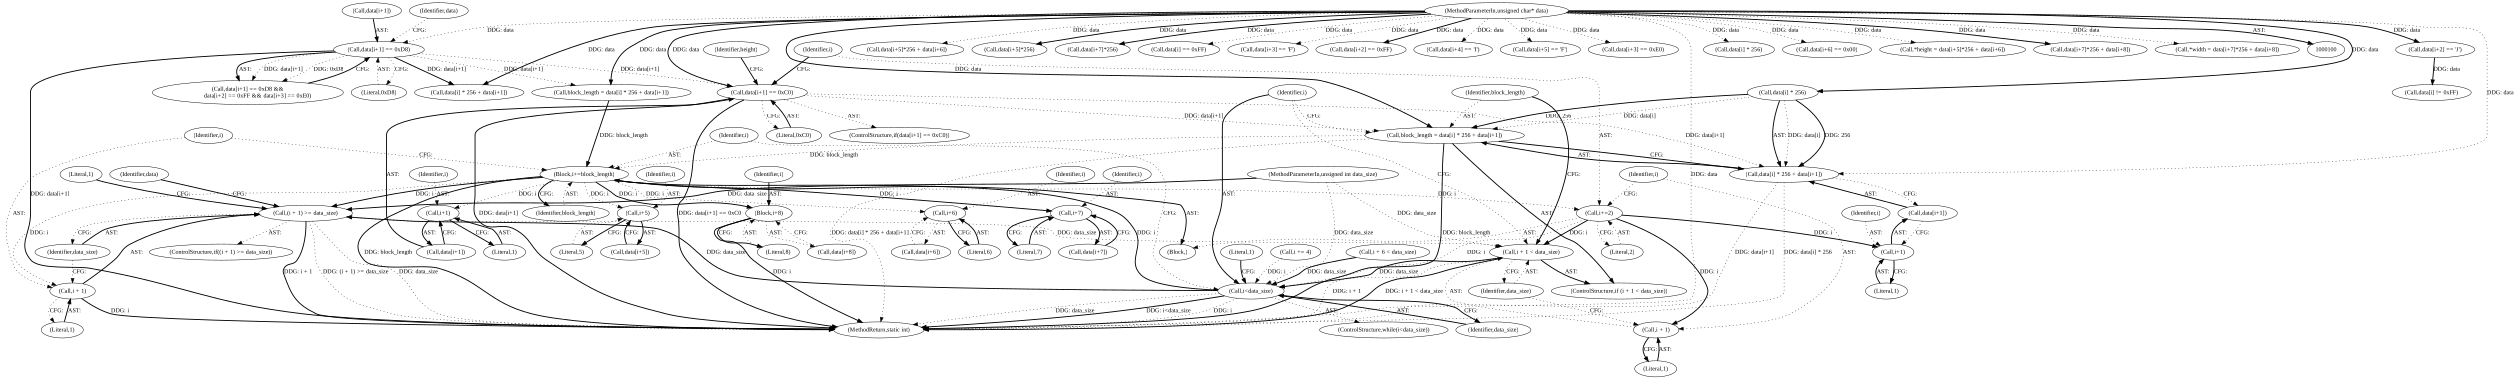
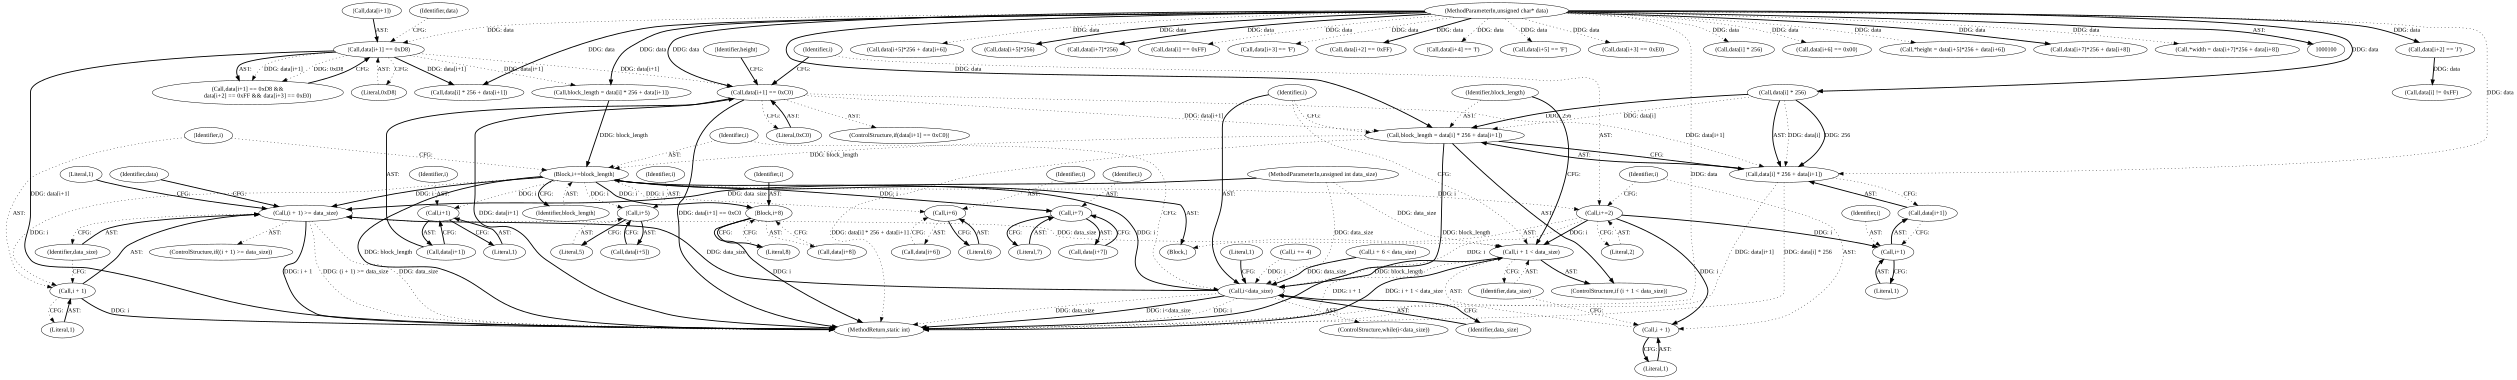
  digraph {
    fontname="Liberation Serif"
    node [fontname="Liberation Serif"]
    edge [fontname="Liberation Serif" style=bold]
    n1 [label="(Call,data[i+1] == 0xC0)"]
    n2 [label="(Call,block_length = data[i] * 256 + data[i+1])"]
    n3 [label="(Call,data[i] * 256 + data[i+1])"]
    n4 [label="(Literal,0xC0)"]
    n5 [label="(ControlStructure,if(data[i+1] == 0xC0))"]
    n6 [label="(MethodReturn,static int)"]
    n7 [label="(Block,i+=block_length)"]
    n8 [label="(ControlStructure,if (i + 1 < data_size))"]
    n9 [label="(Call,data[i+1])"]
    n10 [label="(MethodParameterIn,unsigned char* data)"]
    n11 [label="(Call,data[i+1] == 0xD8)"]
    n12 [label="(Call,data[i+5]*256 + data[i+6])"]
    n13 [label="(Call,data[i+5]*256)"]
    n14 [label="(Call,data[i+7]*256)"]
    n15 [label="(Call,data[i] * 256)"]
    n16 [label="(Call,data[i] == 0xFF)"]
    n17 [label="(Call,data[i+3] == 'F')"]
    n18 [label="(Call,data[i+2] == 0xFF)"]
    n19 [label="(Call,data[i+4] == 'I')"]
    n20 [label="(Call,data[i+5] == 'F')"]
    n21 [label="(Call,data[i+3] == 0xE0)"]
    n22 [label="(Call,data[i+2] == 'J')"]
    n23 [label="(Call,data[i] * 256)"]
    n24 [label="(Call,data[i+6] == 0x00)"]
    n25 [label="(Call,data[i] * 256 + data[i+1])"]
    n26 [label="(Call,*height = data[i+5]*256 + data[i+6])"]
    n27 [label="(Call,block_length = data[i] * 256 + data[i+1])"]
    n28 [label="(Call,data[i+7]*256 + data[i+8])"]
    n29 [label="(Call,*width = data[i+7]*256 + data[i+8])"]
    1000100
    n31 [label="(Call,data[i+1] == 0xD8 &&\n            data[i+2] == 0xFF && data[i+3] == 0xE0)"]
    n32 [label="(Literal,0xD8)"]
    n33 [label="(Call,data[i] != 0xFF)"]
    n34 [label="(Call,(i + 1) >= data_size)"]
    n35 [label="(Call,i + 1)"]
    n36 [label="(Call,i+1)"]
    n37 [label="(Call,i+5)"]
    n38 [label="(Call,i+6)"]
    n39 [label="(Call,i+7)"]
    n40 [label="(Block,i+8)"]
    n41 [label="(Call,i+=2)"]
    n42 [label="(Block,)"]
    n43 [label="(Identifier,block_length)"]
    n44 [label="(Call,i + 1 < data_size)"]
    n45 [label="(ControlStructure,if((i + 1) >= data_size))"]
    n46 [label="(Identifier,data_size)"]
    n47 [label="(Literal,1)"]
    n48 [label="(Call,data[i+1])"]
    n49 [label="(Literal,1)"]
    n50 [label="(Call,data[i+5])"]
    n51 [label="(Literal,5)"]
    n52 [label="(Call,data[i+6])"]
    n53 [label="(Literal,6)"]
    n54 [label="(Call,data[i+7])"]
    n55 [label="(Literal,7)"]
    n56 [label="(Literal,8)"]
    n57 [label="(Call,data[i+8])"]
    n58 [label="(Call,i<data_size)"]
    n59 [label="(Call,i + 1)"]
    n60 [label="(Call,i+1)"]
    n61 [label="(Literal,2)"]
    n62 [label="(Identifier,data_size)"]
    n63 [label="(ControlStructure,while(i<data_size))"]
    n64 [label="(Identifier,data_size)"]
    n65 [label="(Literal,1)"]
    n66 [label="(Literal,1)"]
    n67 [label="(Identifier,i)"]
    n68 [label="(Call,data[i+1])"]
    n69 [label="(Identifier,i)"]
    n70 [label="(Identifier,i)"]
    n71 [label="(Identifier,data)"]
    n72 [label="(Literal,1)"]
    n73 [label="(Identifier,i)"]
    n74 [label="(Identifier,i)"]
    n75 [label="(Call,i += 4)"]
    n76 [label="(Identifier,i)"]
    n77 [label="(Identifier,i)"]
    n78 [label="(Identifier,block_length)"]
    n79 [label="(Identifier,i)"]
    n80 [label="(Identifier,data)"]
    n81 [label="(Identifier,i)"]
    n82 [label="(Identifier,height)"]
    n83 [label="(Identifier,i)"]
    n84 [label="(MethodParameterIn,unsigned int data_size)"]
    n85 [label="(Literal,1)"]
    n86 [label="(Call,i + 6 < data_size)"]
    n87 [label="(Identifier,i)"]
    n1 -> n2 [label="DDG: data[i+1]" style=dotted]
    n1 -> n3 [label="DDG: data[i+1]" style=dotted]
    n1 -> n4 [label="CFG: " style=dotted]
    n1 -> n5 [label="AST: " style=dotted]
    n1 -> n6 [label="DDG: data[i+1]"]
    n1 -> n6 [label="DDG: data[i+1] == 0xC0"]
    n2 -> n3 [label="CFG: "]
    n2 -> n6 [label="DDG: data[i] * 256 + data[i+1]" style=dotted]
    n2 -> n6 [label="DDG: block_length"]
    n2 -> n7 [label="DDG: block_length" style=dotted]
    n2 -> n8 [label="AST: "]
    n3 -> n2 [label="AST: "]
    n3 -> n6 [label="DDG: data[i] * 256" style=dotted]
    n3 -> n6 [label="DDG: data[i+1]" style=dotted]
    n3 -> n9 [label="CFG: " style=dotted]
    n4 -> n1 [label="AST: "]
    n7 -> n6 [label="DDG: block_length"]
    n7 -> n34 [label="DDG: i"]
    n7 -> n35 [label="DDG: i" style=dotted]
    n7 -> n36 [label="DDG: i" style=dotted]
    n7 -> n37 [label="DDG: i" style=dotted]
    n7 -> n38 [label="DDG: i" style=dotted]
    n7 -> n39 [label="DDG: i"]
    n7 -> n40 [label="DDG: i"]
    n7 -> n41 [label="DDG: i" style=dotted]
    n7 -> n42 [label="AST: "]
    n7 -> n43 [label="CFG: "]
    n9 -> n3 [label="AST: "]
    n9 -> n60 [label="CFG: " style=dotted]
    n10 -> n1 [label="DDG: data"]
    n10 -> n2 [label="DDG: data"]
    n10 -> n3 [label="DDG: data" style=dotted]
    n10 -> n6 [label="DDG: data" style=dotted]
    n10 -> n11 [label="DDG: data" style=dotted]
    n10 -> n12 [label="DDG: data" style=dotted]
    n10 -> n13 [label="DDG: data"]
    n10 -> n14 [label="DDG: data"]
    n10 -> n15 [label="DDG: data"]
    n10 -> n16 [label="DDG: data" style=dotted]
    n10 -> n17 [label="DDG: data" style=dotted]
    n10 -> n18 [label="DDG: data"]
    n10 -> n19 [label="DDG: data" style=dotted]
    n10 -> n20 [label="DDG: data" style=dotted]
    n10 -> n21 [label="DDG: data" style=dotted]
    n10 -> n22 [label="DDG: data"]
    n10 -> n23 [label="DDG: data" style=dotted]
    n10 -> n24 [label="DDG: data" style=dotted]
    n10 -> n25 [label="DDG: data"]
    n10 -> n26 [label="DDG: data" style=dotted]
    n10 -> n27 [label="DDG: data"]
    n10 -> n28 [label="DDG: data"]
    n10 -> n29 [label="DDG: data" style=dotted]
    n10 -> 1000100 [label="AST: "]
    n11 -> n1 [label="DDG: data[i+1]" style=dotted]
    n11 -> n6 [label="DDG: data[i+1]"]
    n11 -> n25 [label="DDG: data[i+1]"]
    n11 -> n27 [label="DDG: data[i+1]" style=dotted]
    n11 -> n31 [label="AST: "]
    n11 -> n31 [label="DDG: data[i+1]" style=dotted]
    n11 -> n31 [label="DDG: 0xD8" style=dotted]
    n11 -> n32 [label="CFG: " style=dotted]
    n15 -> n2 [label="DDG: data[i]" style=dotted]
    n15 -> n2 [label="DDG: 256"]
    n15 -> n3 [label="AST: "]
    n15 -> n3 [label="DDG: data[i]" style=dotted]
    n15 -> n3 [label="DDG: 256"]
    n22 -> n33 [label="DDG: data"]
    n27 -> n7 [label="DDG: block_length"]
    n31 -> n11 [label="CFG: "]
    n32 -> n11 [label="AST: " style=dotted]
    n34 -> n6 [label="DDG: i + 1"]
    n34 -> n6 [label="DDG: (i + 1) >= data_size" style=dotted]
    n34 -> n6 [label="DDG: data_size" style=dotted]
    n34 -> n44 [label="DDG: data_size" style=dotted]
    n34 -> n45 [label="AST: " style=dotted]
    n34 -> n46 [label="CFG: " style=dotted]
    n35 -> n6 [label="DDG: i"]
    n35 -> n34 [label="AST: "]
    n35 -> n47 [label="CFG: " style=dotted]
    n36 -> n48 [label="AST: "]
    n36 -> n49 [label="CFG: "]
    n37 -> n50 [label="AST: "]
    n37 -> n51 [label="CFG: "]
    n38 -> n52 [label="AST: " style=dotted]
    n38 -> n53 [label="CFG: "]
    n39 -> n54 [label="AST: "]
    n39 -> n55 [label="CFG: "]
    n40 -> n6 [label="DDG: i"]
    n40 -> n56 [label="CFG: "]
    n40 -> n57 [label="AST: " style=dotted]
    n41 -> n42 [label="AST: " style=dotted]
    n41 -> n44 [label="DDG: i"]
    n41 -> n58 [label="DDG: i" style=dotted]
    n41 -> n59 [label="DDG: i"]
    n41 -> n60 [label="DDG: i"]
    n41 -> n61 [label="CFG: " style=dotted]
    n43 -> n7 [label="AST: " style=dotted]
    n44 -> n6 [label="DDG: i + 1" style=dotted]
    n44 -> n6 [label="DDG: i + 1 < data_size"]
    n44 -> n8 [label="AST: "]
-   n44 -> n58 [label="DDG: data_size"]
+   n44 -> n58 [label="DDG: block_length"]
    n44 -> n62 [label="CFG: " style=dotted]
    n46 -> n34 [label="AST: "]
    n46 -> n35 [label="CFG: " style=dotted]
    n47 -> n35 [label="AST: "]
    n48 -> n1 [label="AST: "]
    n48 -> n36 [label="CFG: "]
    n49 -> n36 [label="AST: "]
    n50 -> n37 [label="CFG: "]
    n51 -> n37 [label="AST: " style=dotted]
    n52 -> n38 [label="CFG: " style=dotted]
    n53 -> n38 [label="AST: "]
    n54 -> n39 [label="CFG: "]
    n55 -> n39 [label="AST: "]
-   n56 -> n40 [label="AST: " style=dotted]
+   n56 -> n40 [label="CFG: " style=dotted]
    n57 -> n40 [label="CFG: " style=dotted]
    n58 -> n6 [label="DDG: data_size" style=dotted]
    n58 -> n6 [label="DDG: i<data_size"]
    n58 -> n6 [label="DDG: i" style=dotted]
    n58 -> n7 [label="DDG: i"]
    n58 -> n34 [label="DDG: data_size"]
    n58 -> n63 [label="AST: " style=dotted]
    n58 -> n64 [label="CFG: "]
    n59 -> n44 [label="AST: " style=dotted]
    n59 -> n65 [label="CFG: "]
    n60 -> n9 [label="AST: "]
    n60 -> n66 [label="CFG: "]
    n61 -> n41 [label="AST: " style=dotted]
    n62 -> n44 [label="AST: " style=dotted]
    n62 -> n59 [label="CFG: " style=dotted]
    n64 -> n58 [label="AST: "]
    n65 -> n59 [label="AST: "]
    n66 -> n60 [label="AST: "]
    n67 -> n2 [label="CFG: " style=dotted]
    n67 -> n44 [label="CFG: " style=dotted]
    n67 -> n58 [label="AST: "]
    n68 -> n11 [label="AST: "]
    n69 -> n1 [label="CFG: "]
    n69 -> n41 [label="AST: " style=dotted]
    n70 -> n37 [label="AST: " style=dotted]
    n71 -> n11 [label="CFG: " style=dotted]
    n72 -> n58 [label="CFG: "]
    n73 -> n39 [label="AST: " style=dotted]
    n74 -> n7 [label="CFG: " style=dotted]
    n74 -> n35 [label="AST: " style=dotted]
    n75 -> n58 [label="DDG: i" style=dotted]
    n76 -> n60 [label="AST: " style=dotted]
    n77 -> n41 [label="CFG: " style=dotted]
    n77 -> n59 [label="AST: " style=dotted]
    n78 -> n2 [label="AST: " style=dotted]
    n78 -> n44 [label="CFG: "]
    n79 -> n38 [label="AST: " style=dotted]
    n80 -> n34 [label="CFG: "]
    n81 -> n7 [label="AST: " style=dotted]
    n81 -> n58 [label="CFG: " style=dotted]
    n82 -> n1 [label="CFG: "]
    n83 -> n36 [label="AST: " style=dotted]
    n84 -> n34 [label="DDG: data_size"]
    n84 -> n44 [label="DDG: data_size" style=dotted]
    n84 -> n58 [label="DDG: data_size" style=dotted]
    n85 -> n34 [label="CFG: "]
    n86 -> n58 [label="DDG: data_size"]
    n87 -> n40 [label="AST: "]
  }
